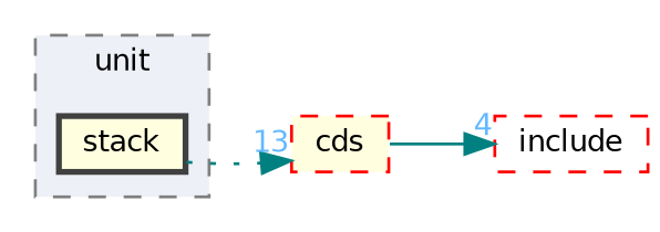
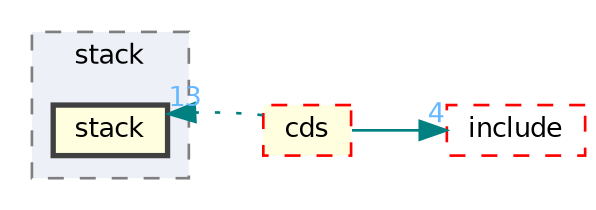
  digraph {
    compound=true
    rankdir=LR
    node [color=red fillcolor=lightyellow fontname=Helvetica fontsize=10 shape=box style="filled,dashed"]
    edge [color=teal fontcolor=steelblue1 fontname=Helvetica fontsize=10 labeldistance=1.5 labelfontname=Helvetica labelfontsize=10]
    n1 [color=grey25 height=0.2 label=stack style="filled,bold" width=0.4]
    n2 [height=0.2 label=cds width=0.4]
    n3 [fillcolor=white height=0.2 label=include width=0.4]
    subgraph cluster_1 {
      bgcolor="#edf0f7"
      fontname=Helvetica
      fontsize=10
-     label=unit
+     label=stack
      pencolor=grey50
      style="filled,dashed"
      n1
    }
-   n1 -> n2 [headlabel=13 style=dotted]
+   n2 -> n1 [headlabel=13 style=dotted]
    n2 -> n3 [headlabel=4 style=solid]
  }
